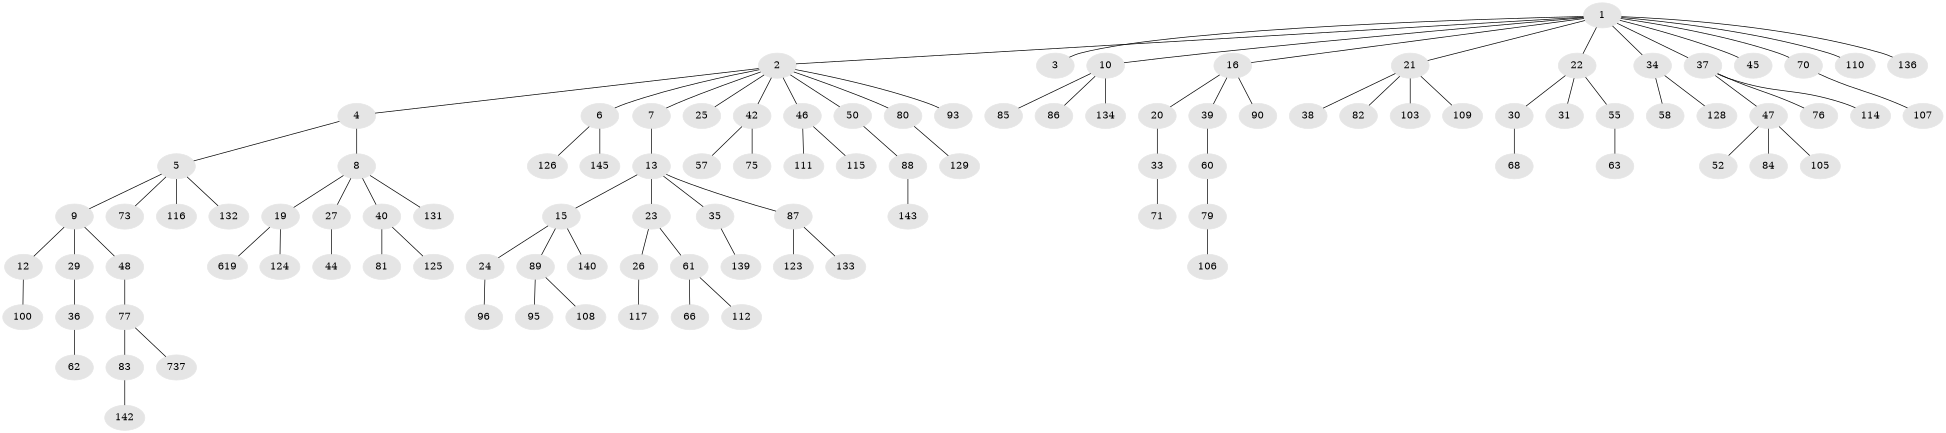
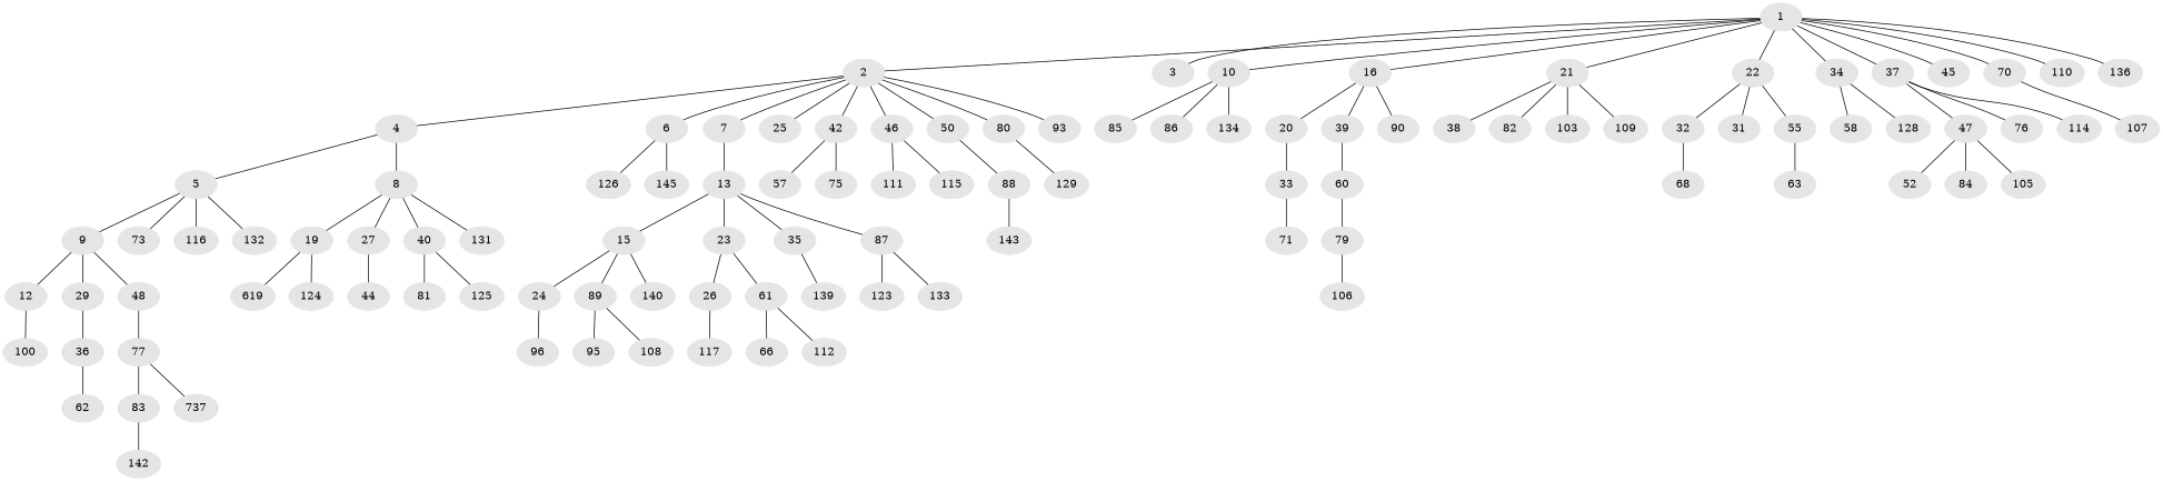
  graph {
    node [color=gray90 style=filled]
    1 [super="+18"]
    2 [super="+32"]
    3 [super="+49"]
    10 [super="+130"]
    16 [super="+17"]
    21 [super="+43"]
    22 [super="+113"]
    34 [super="+101"]
    37
    45 [super="+53"]
    70
    110
    136
    4
    6 [super="+69"]
    7 [super="+41"]
    25 [super="+74"]
    42
    46 [super="+97"]
    50 [super="+64"]
    80 [super="+121"]
    93
    85
    86
    134
    20 [super="+102"]
    39 [super="+104"]
    90
    38
    82
    103
    109
-   30
+   30 [label=32]
    31 [super="+144"]
    55 [super="+65"]
    58
    128
    47 [super="+94"]
    76 [super="+99"]
    114
    107
    5 [super="+98"]
    8 [super="+14"]
    126
    145
    13 [super="+51"]
    57 [super="+59"]
    75
    111
    115
    88
    129
    9 [super="+11"]
    73
    116
    132
    19
    27 [super="+78"]
    40 [super="+54"]
    131
    12 [super="+56"]
    29
    48
    15 [super="+67"]
    23
    35 [super="+127"]
    87
    n68 [label=619]
    124
    44 [super="+91"]
    81 [super="+118"]
    125
    100
    36
    77 [super="+138"]
    24 [super="+28"]
    89 [super="+135"]
    140 [super="+146"]
    26
    61 [super="+92"]
    139
    123
    133
    96
    95
    108
    33 [super="+72"]
    60
    71
    68
    63
    117
    66
    112 [super="+122"]
    62 [super="+120"]
    52
    84
    105
    79
    83
    n101 [label=737]
    143
    106 [super="+141"]
    142
    1 -- 2
    1 -- 3
    1 -- 10
    1 -- 16
    1 -- 21
    1 -- 22
    1 -- 34
    1 -- 37
    1 -- 45
    1 -- 70
    1 -- 110
    1 -- 136
    2 -- 4
    2 -- 6
    2 -- 7
    2 -- 25
    2 -- 42
    2 -- 46
    2 -- 50
    2 -- 80
    2 -- 93
    10 -- 85
    10 -- 86
    10 -- 134
    16 -- 20
    16 -- 39
    16 -- 90
    21 -- 38
    21 -- 82
    21 -- 103
    21 -- 109
    22 -- 30
    22 -- 31
    22 -- 55
    34 -- 58
    34 -- 128
    37 -- 47
    37 -- 76
    37 -- 114
    70 -- 107
    4 -- 5
    4 -- 8
    6 -- 126
    6 -- 145
    7 -- 13
    42 -- 57
    42 -- 75
    46 -- 111
    46 -- 115
    50 -- 88
    80 -- 129
    20 -- 33
    39 -- 60
    30 -- 68
    55 -- 63
    47 -- 52
    47 -- 84
    47 -- 105
    5 -- 9
    5 -- 73
    5 -- 116
    5 -- 132
    8 -- 19
    8 -- 27
    8 -- 40
    8 -- 131
    13 -- 15
    13 -- 23
    13 -- 35
    13 -- 87
    88 -- 143
    9 -- 12
    9 -- 29
    9 -- 48
    19 -- n68
    19 -- 124
    27 -- 44
    40 -- 81
    40 -- 125
    12 -- 100
    29 -- 36
    48 -- 77
    15 -- 24
    15 -- 89
    15 -- 140
    23 -- 26
    23 -- 61
    35 -- 139
    87 -- 123
    87 -- 133
    36 -- 62
    77 -- 83
    77 -- n101
    24 -- 96
    89 -- 95
    89 -- 108
    26 -- 117
    61 -- 66
    61 -- 112
    33 -- 71
    60 -- 79
    79 -- 106
    83 -- 142
  }
